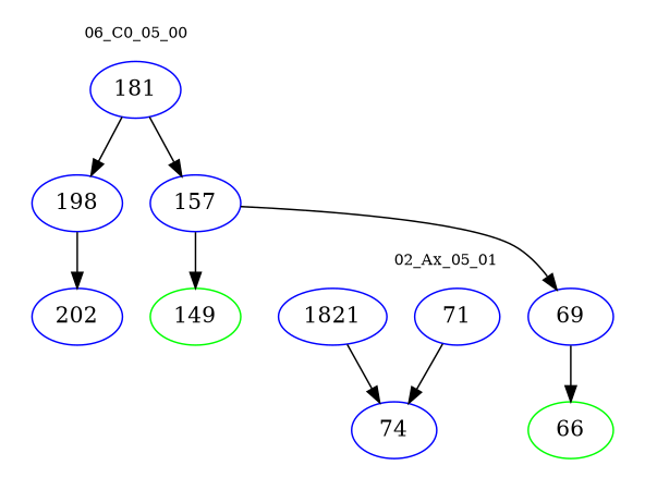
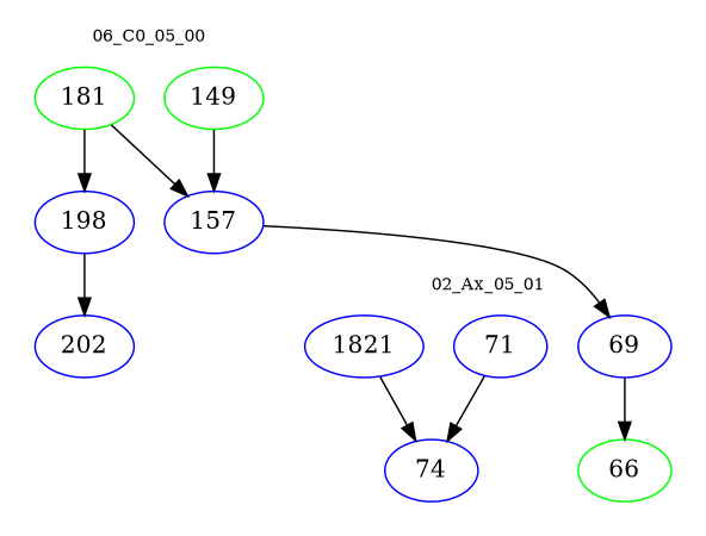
  digraph {
    node [color=blue]
    edge [color=black]
    n1 [label=71]
    n2 [label=69]
    n3 [label=74]
    n4 [color=green label=66]
    n5 [label=1821]
-   n6 [label=181]
+   n6 [color=green label=181]
    n7 [label=157]
    n8 [label=198]
    n9 [color=green label=149]
    n10 [label=202]
    subgraph cluster_1 {
      color=white
      fontsize=10
      label="02_Ax_05_01"
      n1
      n2
      n3
      n4
      n5
    }
    subgraph cluster_2 {
      color=white
      fontsize=10
      label="06_C0_05_00"
      n6
      n7
      n8
      n9
      n10
    }
    n1 -> n3
    n2 -> n4
    n5 -> n3
    n6 -> n7
    n6 -> n8
    n7 -> n2
-   n7 -> n9
+   n9 -> n7
    n8 -> n10
  }
